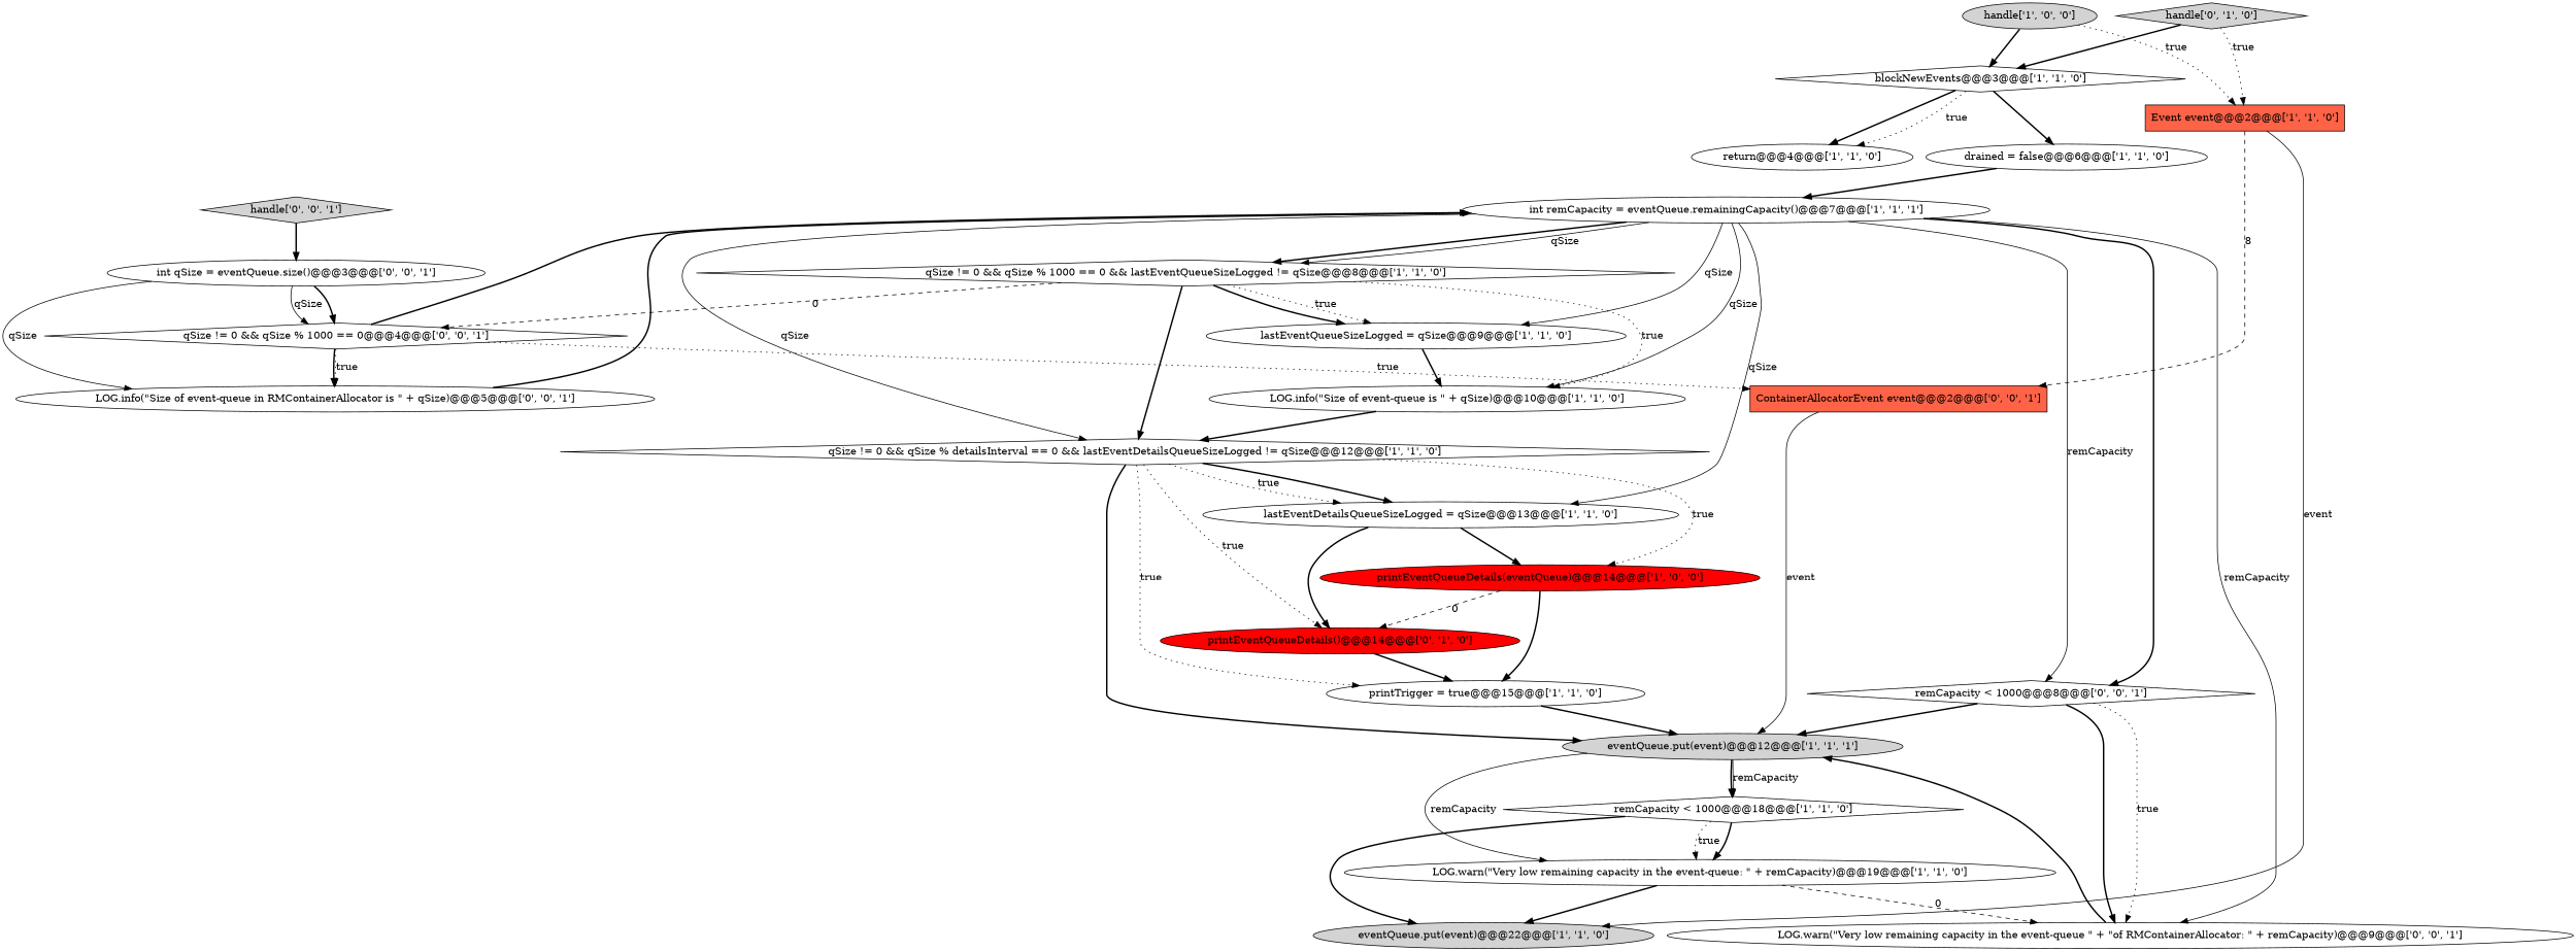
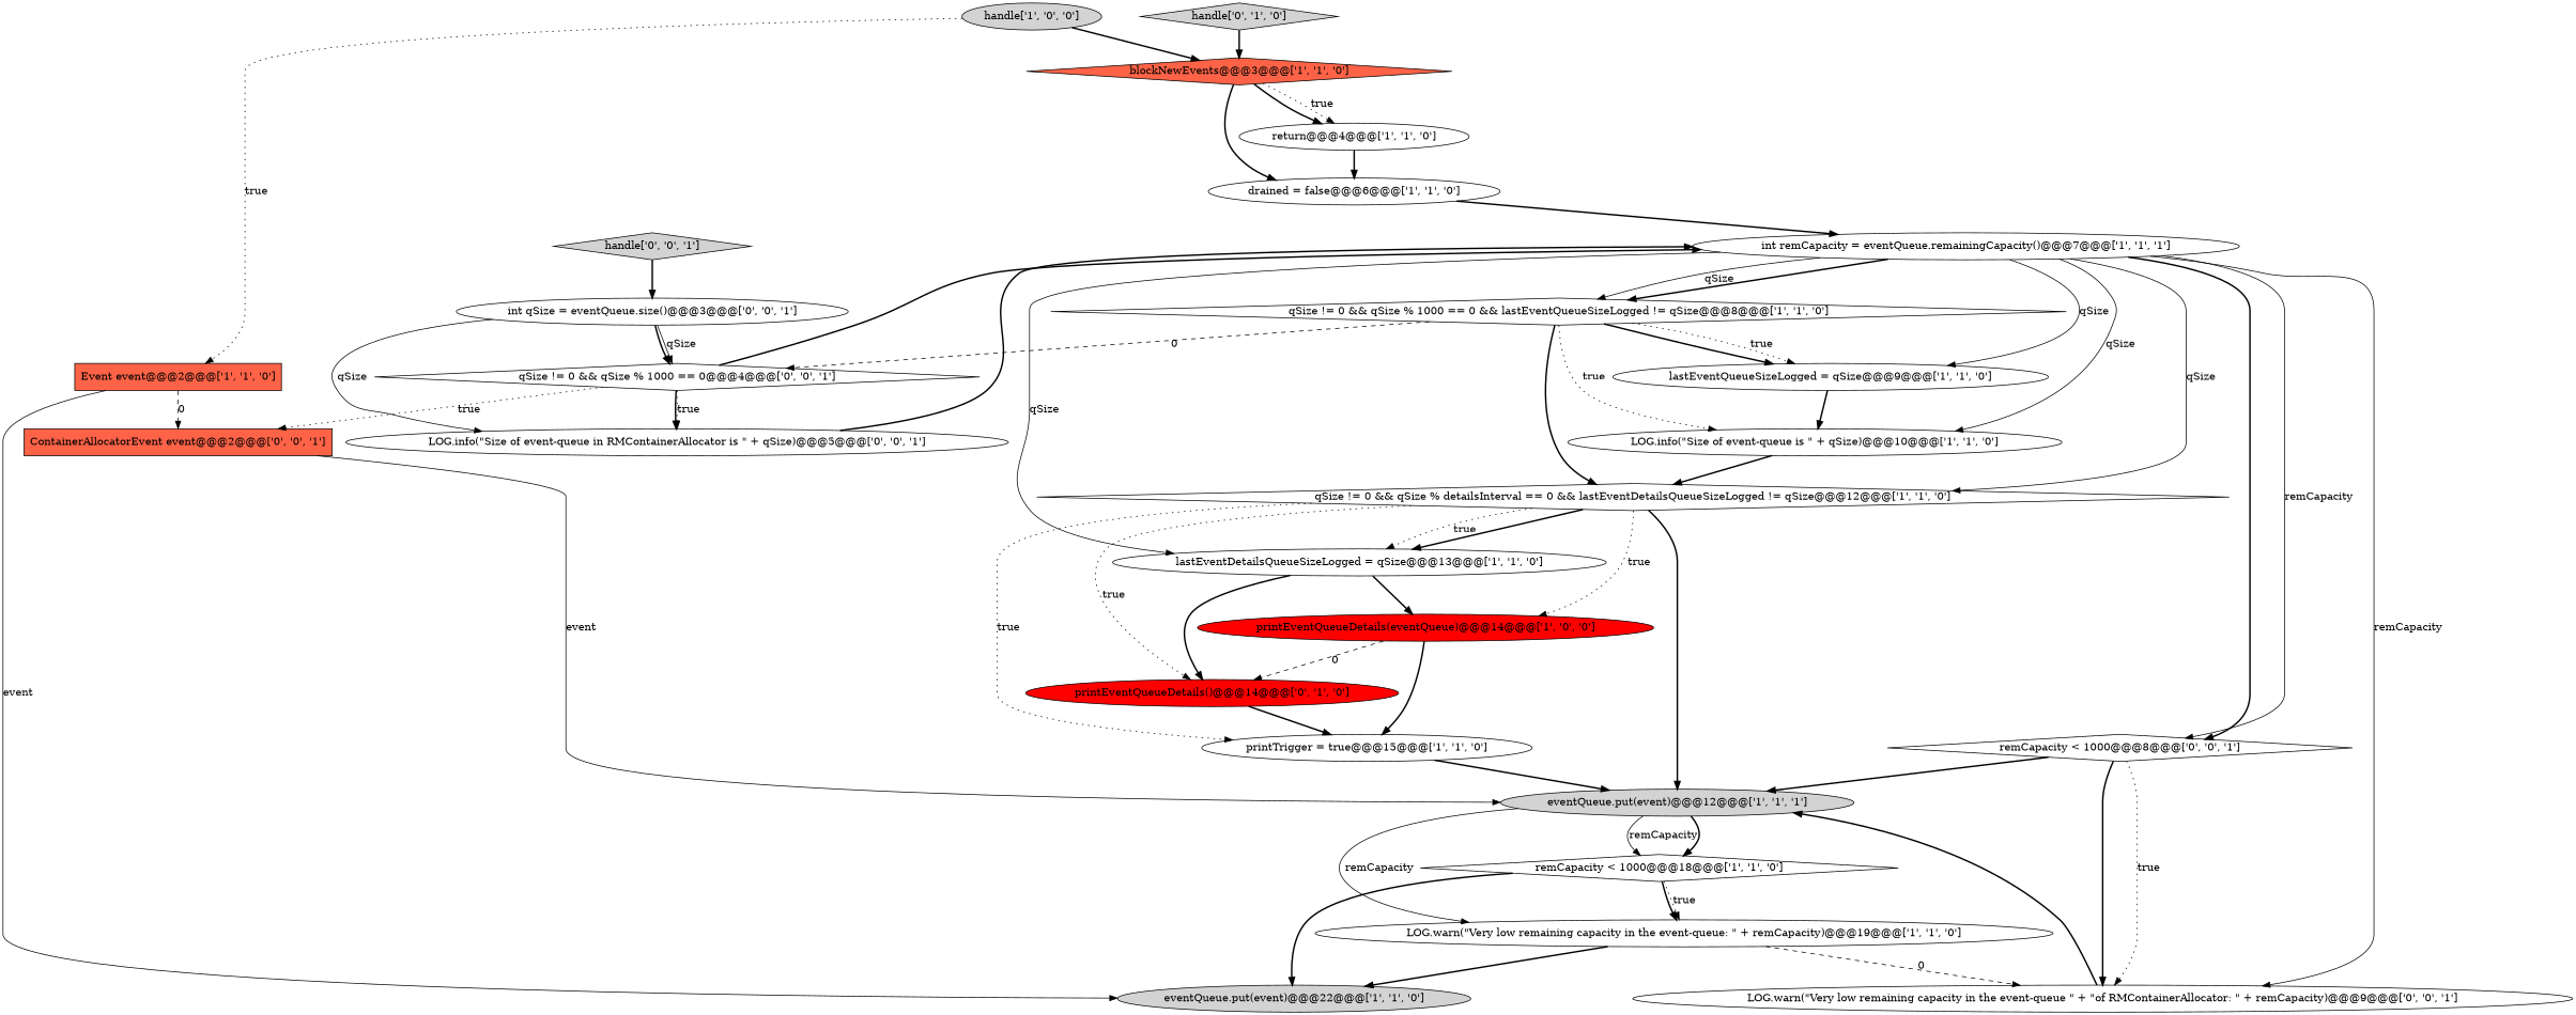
  digraph {
    node [fillcolor=white shape=ellipse style=filled]
    edge [style=bold]
-   n1 [label="blockNewEvents@@@3@@@['1', '1', '0']" shape=diamond]
+   n1 [fillcolor=tomato label="blockNewEvents@@@3@@@['1', '1', '0']" shape=diamond]
    n2 [label="return@@@4@@@['1', '1', '0']"]
    n3 [label="drained = false@@@6@@@['1', '1', '0']"]
    n4 [label="int remCapacity = eventQueue.remainingCapacity()@@@7@@@['1', '1', '1']"]
    n5 [label="int qSize = eventQueue.size()@@@3@@@['0', '0', '1']"]
    n6 [label="LOG.info(\"Size of event-queue in RMContainerAllocator is \" + qSize)@@@5@@@['0', '0', '1']"]
    n7 [label="qSize != 0 && qSize % 1000 == 0@@@4@@@['0', '0', '1']" shape=diamond]
    n8 [fillcolor=tomato label="ContainerAllocatorEvent event@@@2@@@['0', '0', '1']" shape=box]
    n9 [fillcolor=lightgray label="handle['0', '0', '1']" shape=diamond]
    n10 [fillcolor=lightgray label="eventQueue.put(event)@@@12@@@['1', '1', '1']"]
    n11 [label="lastEventDetailsQueueSizeLogged = qSize@@@13@@@['1', '1', '0']"]
    n12 [label="qSize != 0 && qSize % 1000 == 0 && lastEventQueueSizeLogged != qSize@@@8@@@['1', '1', '0']" shape=diamond]
    n13 [label="qSize != 0 && qSize % detailsInterval == 0 && lastEventDetailsQueueSizeLogged != qSize@@@12@@@['1', '1', '0']" shape=diamond]
    n14 [label="lastEventQueueSizeLogged = qSize@@@9@@@['1', '1', '0']"]
    n15 [label="LOG.info(\"Size of event-queue is \" + qSize)@@@10@@@['1', '1', '0']"]
    n16 [label="remCapacity < 1000@@@8@@@['0', '0', '1']" shape=diamond]
    n17 [label="LOG.warn(\"Very low remaining capacity in the event-queue \" + \"of RMContainerAllocator: \" + remCapacity)@@@9@@@['0', '0', '1']"]
    n18 [fillcolor=red label="printEventQueueDetails(eventQueue)@@@14@@@['1', '0', '0']"]
    n19 [fillcolor=red label="printEventQueueDetails()@@@14@@@['0', '1', '0']"]
    n20 [label="printTrigger = true@@@15@@@['1', '1', '0']"]
    n21 [label="remCapacity < 1000@@@18@@@['1', '1', '0']" shape=diamond]
    n22 [label="LOG.warn(\"Very low remaining capacity in the event-queue: \" + remCapacity)@@@19@@@['1', '1', '0']"]
    n23 [fillcolor=lightgray label="eventQueue.put(event)@@@22@@@['1', '1', '0']"]
    n24 [fillcolor=tomato label="Event event@@@2@@@['1', '1', '0']" shape=box]
    n25 [fillcolor=lightgray label="handle['0', '1', '0']" shape=diamond]
    n26 [fillcolor=lightgray label="handle['1', '0', '0']"]
    n1 -> n2
    n1 -> n2 [label=true style=dotted]
    n1 -> n3
+   n2 -> n3
    n3 -> n4
    n4 -> n11 [label=qSize style=solid]
    n4 -> n12
    n4 -> n12 [label=qSize style=solid]
    n4 -> n13 [label=qSize style=solid]
    n4 -> n14 [label=qSize style=solid]
    n4 -> n15 [label=qSize style=solid]
    n4 -> n16
    n4 -> n16 [label=remCapacity style=solid]
    n4 -> n17 [label=remCapacity style=solid]
    n5 -> n6 [label=qSize style=solid]
    n5 -> n7
    n5 -> n7 [label=qSize style=solid]
    n6 -> n4
    n7 -> n4
    n7 -> n6 [label=true style=dotted]
    n7 -> n6
    n7 -> n8 [label=true style=dotted]
    n8 -> n10 [label=event style=solid]
    n9 -> n5
    n10 -> n21 [label=remCapacity style=solid]
    n10 -> n21
    n10 -> n22 [label=remCapacity style=solid]
    n11 -> n18
    n11 -> n19
    n12 -> n7 [label=0 style=dashed]
    n12 -> n13
    n12 -> n14 [label=true style=dotted]
    n12 -> n14
    n12 -> n15 [label=true style=dotted]
    n13 -> n10
    n13 -> n11
    n13 -> n11 [label=true style=dotted]
    n13 -> n18 [label=true style=dotted]
    n13 -> n19 [label=true style=dotted]
    n13 -> n20 [label=true style=dotted]
    n14 -> n15
    n15 -> n13
    n16 -> n10
    n16 -> n17
    n16 -> n17 [label=true style=dotted]
    n17 -> n10
    n18 -> n19 [label=0 style=dashed]
    n18 -> n20
    n19 -> n20
    n20 -> n10
    n21 -> n22
    n21 -> n22 [label=true style=dotted]
    n21 -> n23
    n22 -> n17 [label=0 style=dashed]
    n22 -> n23
-   n24 -> n8 [label=8 style=dashed]
+   n24 -> n8 [label=0 style=dashed]
    n24 -> n23 [label=event style=solid]
    n25 -> n1
-   n25 -> n24 [label=true style=dotted]
    n26 -> n1
    n26 -> n24 [label=true style=dotted]
  }
